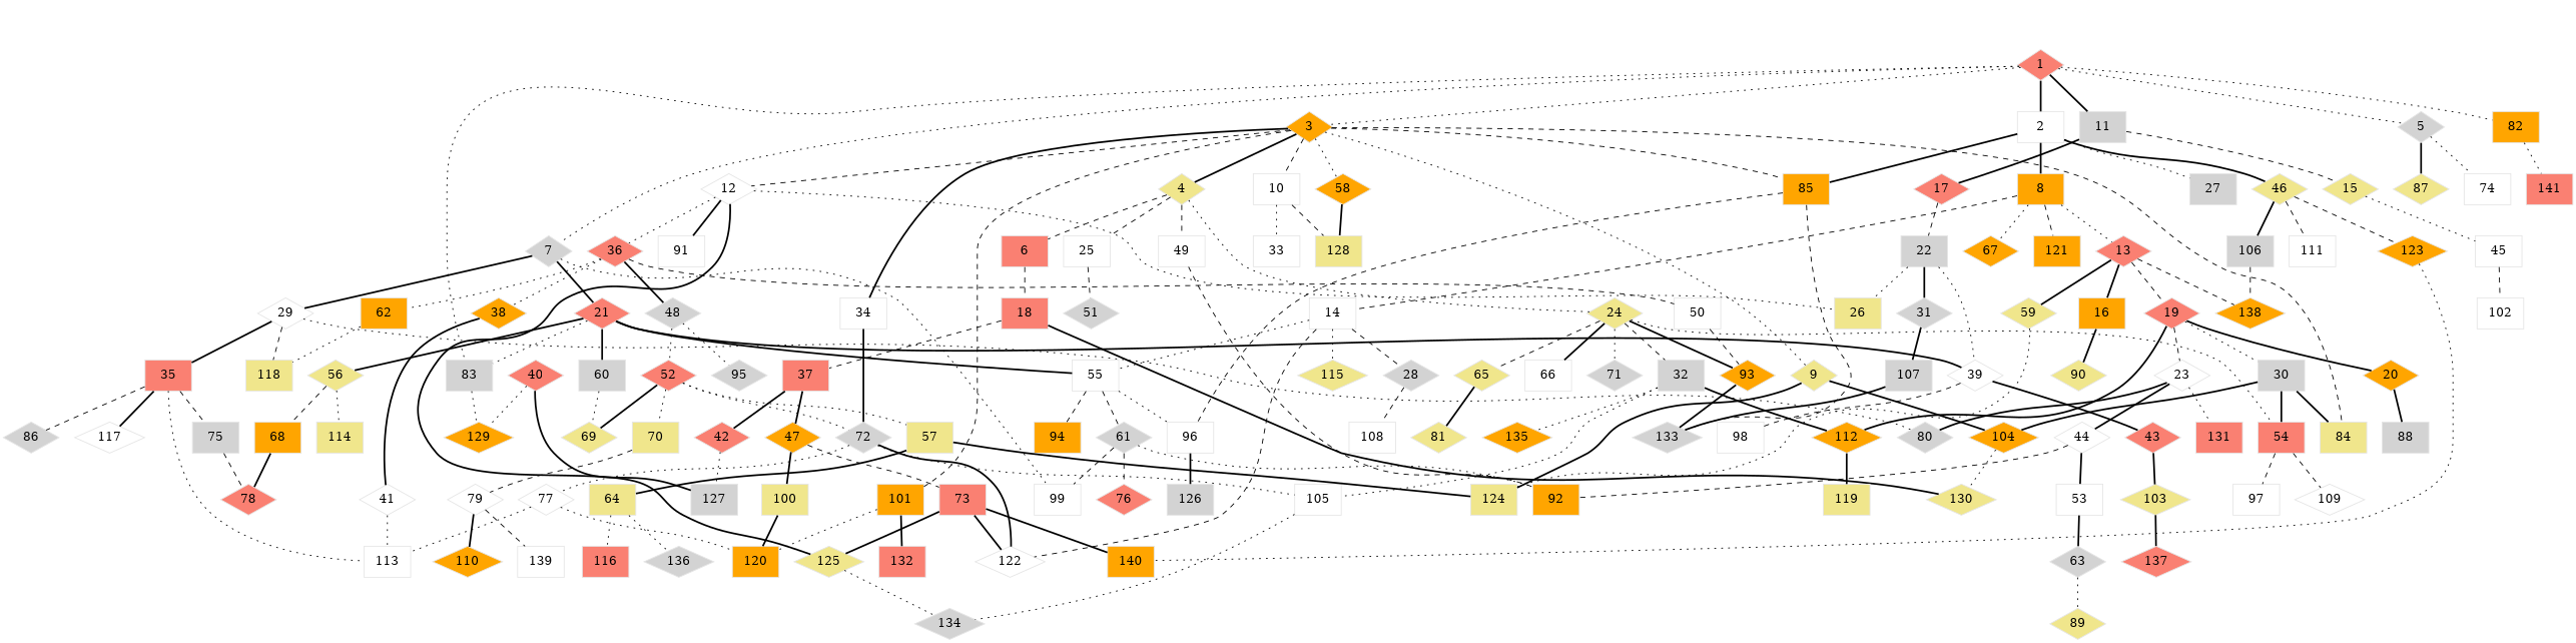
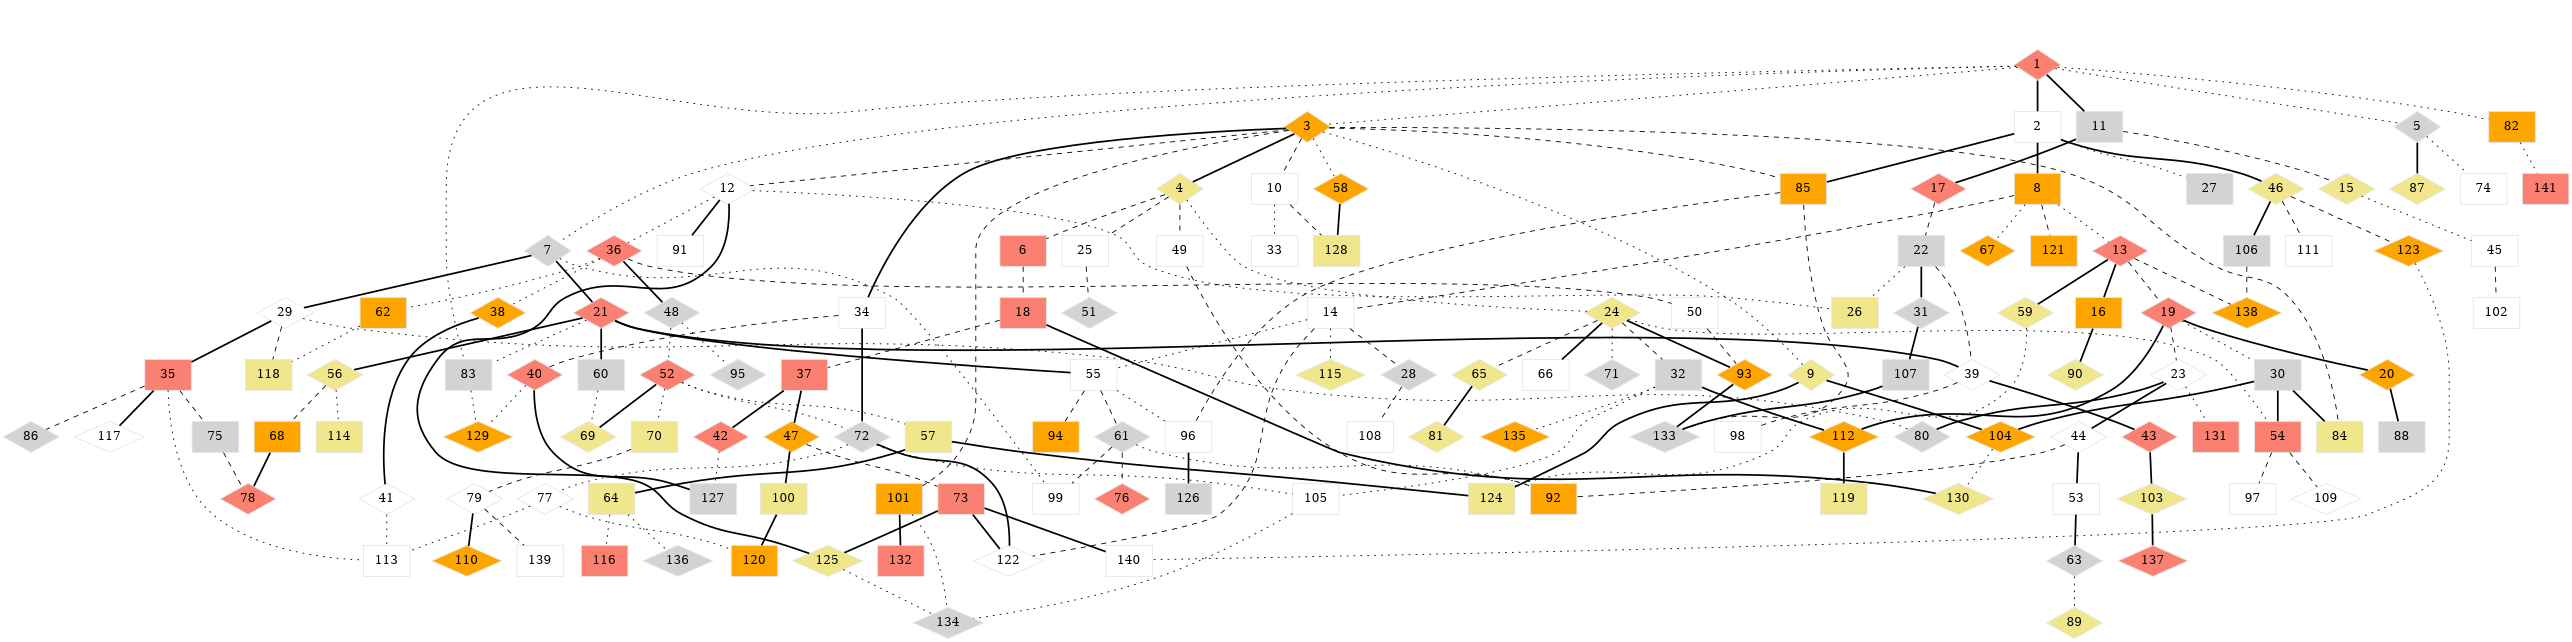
  graph {
    node [color=gray90 fillcolor=white shape=diamond style=filled]
    edge [style=bold]
    1 [fillcolor=salmon]
    2 [shape=box]
    3 [fillcolor=orange]
    5 [fillcolor=lightgrey]
    7 [fillcolor=lightgrey]
    11 [fillcolor=lightgrey shape=box]
    82 [fillcolor=orange shape=box]
    83 [fillcolor=lightgrey shape=box]
    8 [fillcolor=orange shape=box]
    27 [fillcolor=lightgrey shape=box]
    46 [fillcolor=khaki]
    85 [fillcolor=orange shape=box]
    4 [fillcolor=khaki]
    9 [fillcolor=khaki]
    10 [shape=box]
    12
    34 [shape=box]
    58 [fillcolor=orange]
    84 [fillcolor=khaki shape=box]
    101 [fillcolor=orange shape=box]
    74 [shape=box]
    87 [fillcolor=khaki]
    21 [fillcolor=salmon]
    29
    99 [shape=box]
    15 [fillcolor=khaki]
    17 [fillcolor=salmon]
    141 [fillcolor=salmon shape=box]
    129 [fillcolor=orange]
    13 [fillcolor=salmon]
    14 [shape=box]
    67 [fillcolor=orange]
    121 [fillcolor=orange shape=box]
    106 [fillcolor=lightgrey shape=box]
    111 [shape=box]
    123 [fillcolor=orange]
    96 [shape=box]
    133 [fillcolor=lightgrey]
    6 [fillcolor=salmon shape=box]
    24 [fillcolor=khaki]
    25 [shape=box]
    49 [shape=box]
    104 [fillcolor=orange]
    124 [fillcolor=khaki shape=box]
    33 [shape=box]
    128 [fillcolor=khaki shape=box]
    26 [fillcolor=khaki shape=box]
    36 [fillcolor=salmon]
    91 [shape=box]
    125 [fillcolor=khaki]
    40 [fillcolor=salmon]
    72 [fillcolor=lightgrey]
    120 [fillcolor=orange shape=box]
    132 [fillcolor=salmon shape=box]
    18 [fillcolor=salmon shape=box]
    32 [fillcolor=lightgrey shape=box]
    54 [fillcolor=salmon shape=box]
    65 [fillcolor=khaki]
    66 [shape=box]
    71 [fillcolor=lightgrey]
    93 [fillcolor=orange]
    51 [fillcolor=lightgrey]
    92 [fillcolor=orange shape=box]
    37 [fillcolor=salmon shape=box]
    130 [fillcolor=khaki]
    55 [shape=box]
    39
    56 [fillcolor=khaki]
    60 [fillcolor=lightgrey shape=box]
    80 [fillcolor=lightgrey]
    35 [fillcolor=salmon shape=box]
    118 [fillcolor=khaki shape=box]
    16 [fillcolor=orange shape=box]
    19 [fillcolor=salmon]
    59 [fillcolor=khaki]
    138 [fillcolor=orange]
    28 [fillcolor=lightgrey]
    115 [fillcolor=khaki]
    122
    45 [shape=box]
    22 [fillcolor=lightgrey shape=box]
    38 [fillcolor=orange]
    48 [fillcolor=lightgrey]
    50 [shape=box]
    62 [fillcolor=orange shape=box]
    134 [fillcolor=lightgrey]
    90 [fillcolor=khaki]
    20 [fillcolor=orange]
    23
    30 [fillcolor=lightgrey shape=box]
    112 [fillcolor=orange]
    108 [shape=box]
    61 [fillcolor=lightgrey]
    94 [fillcolor=orange shape=box]
    102 [shape=box]
    31 [fillcolor=lightgrey]
    42 [fillcolor=salmon]
    47 [fillcolor=orange]
    88 [fillcolor=lightgrey shape=box]
    44
    131 [fillcolor=salmon shape=box]
    119 [fillcolor=khaki shape=box]
    43 [fillcolor=salmon]
    98 [shape=box]
    68 [fillcolor=orange shape=box]
    114 [fillcolor=khaki shape=box]
    69 [fillcolor=khaki]
    107 [fillcolor=lightgrey shape=box]
    53 [shape=box]
    105 [shape=box]
    135 [fillcolor=orange]
    97 [shape=box]
    109
    81 [fillcolor=khaki]
    75 [fillcolor=lightgrey shape=box]
    86 [fillcolor=lightgrey]
    113 [shape=box]
    117
    127 [fillcolor=lightgrey shape=box]
    77
    78 [fillcolor=salmon]
    41
    52 [fillcolor=salmon]
    95 [fillcolor=lightgrey]
    73 [fillcolor=salmon shape=box]
    100 [fillcolor=khaki shape=box]
    103 [fillcolor=khaki]
    137 [fillcolor=salmon]
    63 [fillcolor=lightgrey]
-   140 [fillcolor=orange shape=box]
+   140 [shape=box]
    57 [fillcolor=khaki shape=box]
    70 [fillcolor=khaki shape=box]
    64 [fillcolor=khaki shape=box]
    79
    89 [fillcolor=khaki]
    76 [fillcolor=salmon]
    126 [fillcolor=lightgrey shape=box]
    116 [fillcolor=salmon shape=box]
    136 [fillcolor=lightgrey]
    110 [fillcolor=orange]
    139 [shape=box]
    1 -- 2
    1 -- 3 [style=dotted]
    1 -- 5 [style=dotted]
    1 -- 7 [style=dotted]
    1 -- 11
    1 -- 82 [style=dotted]
    1 -- 83 [style=dotted]
    2 -- 8
    2 -- 27 [style=dotted]
    2 -- 46
    2 -- 85
    3 -- 85 [style=dashed]
    3 -- 4
    3 -- 9 [style=dotted]
    3 -- 10 [style=dashed]
    3 -- 12 [style=dashed]
    3 -- 34
    3 -- 58 [style=dotted]
    3 -- 84 [style=dashed]
    3 -- 101 [style=dashed]
    5 -- 74 [style=dotted]
    5 -- 87
    7 -- 21
    7 -- 29
    7 -- 99 [style=dotted]
    11 -- 15 [style=dashed]
    11 -- 17
    82 -- 141 [style=dotted]
    83 -- 129 [style=dotted]
    8 -- 13 [style=dotted]
    8 -- 14 [style=dashed]
    8 -- 67 [style=dotted]
    8 -- 121 [style=dashed]
    46 -- 106
    46 -- 111 [style=dashed]
    46 -- 123 [style=dashed]
    85 -- 96 [style=dashed]
    85 -- 133 [style=dashed]
    4 -- 6 [style=dashed]
    4 -- 24 [style=dotted]
    4 -- 25 [style=dashed]
    4 -- 49 [style=dashed]
    9 -- 104
    9 -- 124
    10 -- 33 [style=dotted]
    10 -- 128 [style=dashed]
    12 -- 26 [style=dotted]
    12 -- 36 [style=dotted]
    12 -- 91
    12 -- 125
+   34 -- 40 [style=dashed]
    34 -- 72
    58 -- 128
-   101 -- 120 [style=dotted]
+   101 -- 134 [style=dotted]
    101 -- 132
    21 -- 83 [style=dotted]
    21 -- 55
    21 -- 39
    21 -- 56
    21 -- 60
    29 -- 80 [style=dotted]
    29 -- 35
    29 -- 118 [style=dashed]
    15 -- 45 [style=dotted]
    17 -- 22 [style=dashed]
    13 -- 16
    13 -- 19 [style=dashed]
    13 -- 59
    13 -- 138 [style=dashed]
    14 -- 55 [style=dotted]
    14 -- 28 [style=dashed]
    14 -- 115 [style=dotted]
    14 -- 122 [style=dashed]
    106 -- 138 [style=dashed]
    123 -- 140 [style=dotted]
    96 -- 126
    6 -- 18 [style=dashed]
    24 -- 32 [style=dashed]
    24 -- 54 [style=dotted]
    24 -- 65 [style=dashed]
    24 -- 66
    24 -- 71 [style=dotted]
    24 -- 93
    25 -- 51 [style=dashed]
    49 -- 92 [style=dashed]
    104 -- 130 [style=dotted]
    36 -- 38 [style=dotted]
    36 -- 48
    36 -- 50 [style=dashed]
    36 -- 62 [style=dotted]
    125 -- 134 [style=dotted]
    40 -- 129 [style=dotted]
    40 -- 127
    72 -- 122
    72 -- 105 [style=dotted]
    72 -- 77 [style=dotted]
    18 -- 37 [style=dashed]
    18 -- 130
    32 -- 112
    32 -- 105 [style=dotted]
    32 -- 135 [style=dotted]
    54 -- 97 [style=dashed]
    54 -- 109 [style=dashed]
    65 -- 81
    93 -- 133
    37 -- 42
    37 -- 47
    55 -- 96 [style=dotted]
    55 -- 61 [style=dashed]
    55 -- 94 [style=dashed]
    39 -- 43
    39 -- 98 [style=dashed]
    56 -- 68 [style=dashed]
    56 -- 114 [style=dotted]
    60 -- 69 [style=dotted]
    35 -- 75 [style=dashed]
    35 -- 86 [style=dashed]
    35 -- 113 [style=dotted]
    35 -- 117
    16 -- 90
    19 -- 20
    19 -- 23 [style=dashed]
    19 -- 30 [style=dotted]
    19 -- 112
    59 -- 124 [style=dotted]
    28 -- 108 [style=dashed]
    45 -- 102 [style=dashed]
    22 -- 26 [style=dotted]
-   22 -- 39 [style=dotted]
+   22 -- 39 [style=dashed]
    22 -- 31
    38 -- 41
    48 -- 52 [style=dotted]
    48 -- 95 [style=dotted]
    50 -- 93 [style=dashed]
    62 -- 118 [style=dotted]
    20 -- 88
    23 -- 80
    23 -- 44
    23 -- 131 [style=dotted]
    30 -- 84
    30 -- 104
    30 -- 54
    112 -- 119
    61 -- 99 [style=dashed]
    61 -- 92 [style=dotted]
    61 -- 76 [style=dashed]
    31 -- 107
    42 -- 127 [style=dotted]
    47 -- 73 [style=dashed]
    47 -- 100
    44 -- 92 [style=dashed]
    44 -- 53
    43 -- 103
    68 -- 78
    107 -- 133
    53 -- 63
    105 -- 134 [style=dotted]
    75 -- 78 [style=dashed]
    77 -- 120 [style=dotted]
    77 -- 113 [style=dotted]
    41 -- 113 [style=dotted]
    52 -- 72 [style=dotted]
    52 -- 69
    52 -- 57 [style=dotted]
    52 -- 70 [style=dotted]
    73 -- 125
    73 -- 122
    73 -- 140
    100 -- 120
    103 -- 137
    63 -- 89 [style=dotted]
    57 -- 124
    57 -- 64
    70 -- 79 [style=dashed]
    64 -- 116 [style=dotted]
    64 -- 136 [style=dotted]
    79 -- 110
    79 -- 139 [style=dashed]
  }
